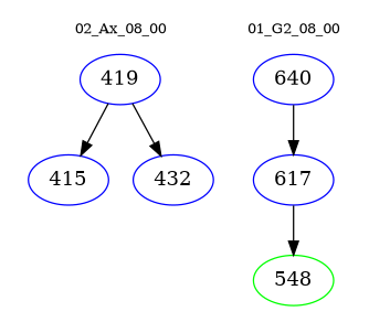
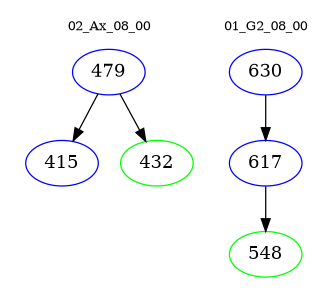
  digraph {
    node [color=blue]
    edge [color=black]
-   n1 [label=419]
+   n1 [label=479]
    n2 [label=415]
-   n3 [label=432]
+   n3 [color=green label=432]
    n4 [label=617]
    n5 [color=green label=548]
-   n6 [label=640]
+   n6 [label=630]
    subgraph cluster_1 {
      color=white
      fontsize=10
      label="02_Ax_08_00"
      n1
      n2
      n3
    }
    subgraph cluster_2 {
      color=white
      fontsize=10
      label="01_G2_08_00"
      n4
      n5
      n6
    }
    n1 -> n2
    n1 -> n3
    n4 -> n5
    n6 -> n4
  }
